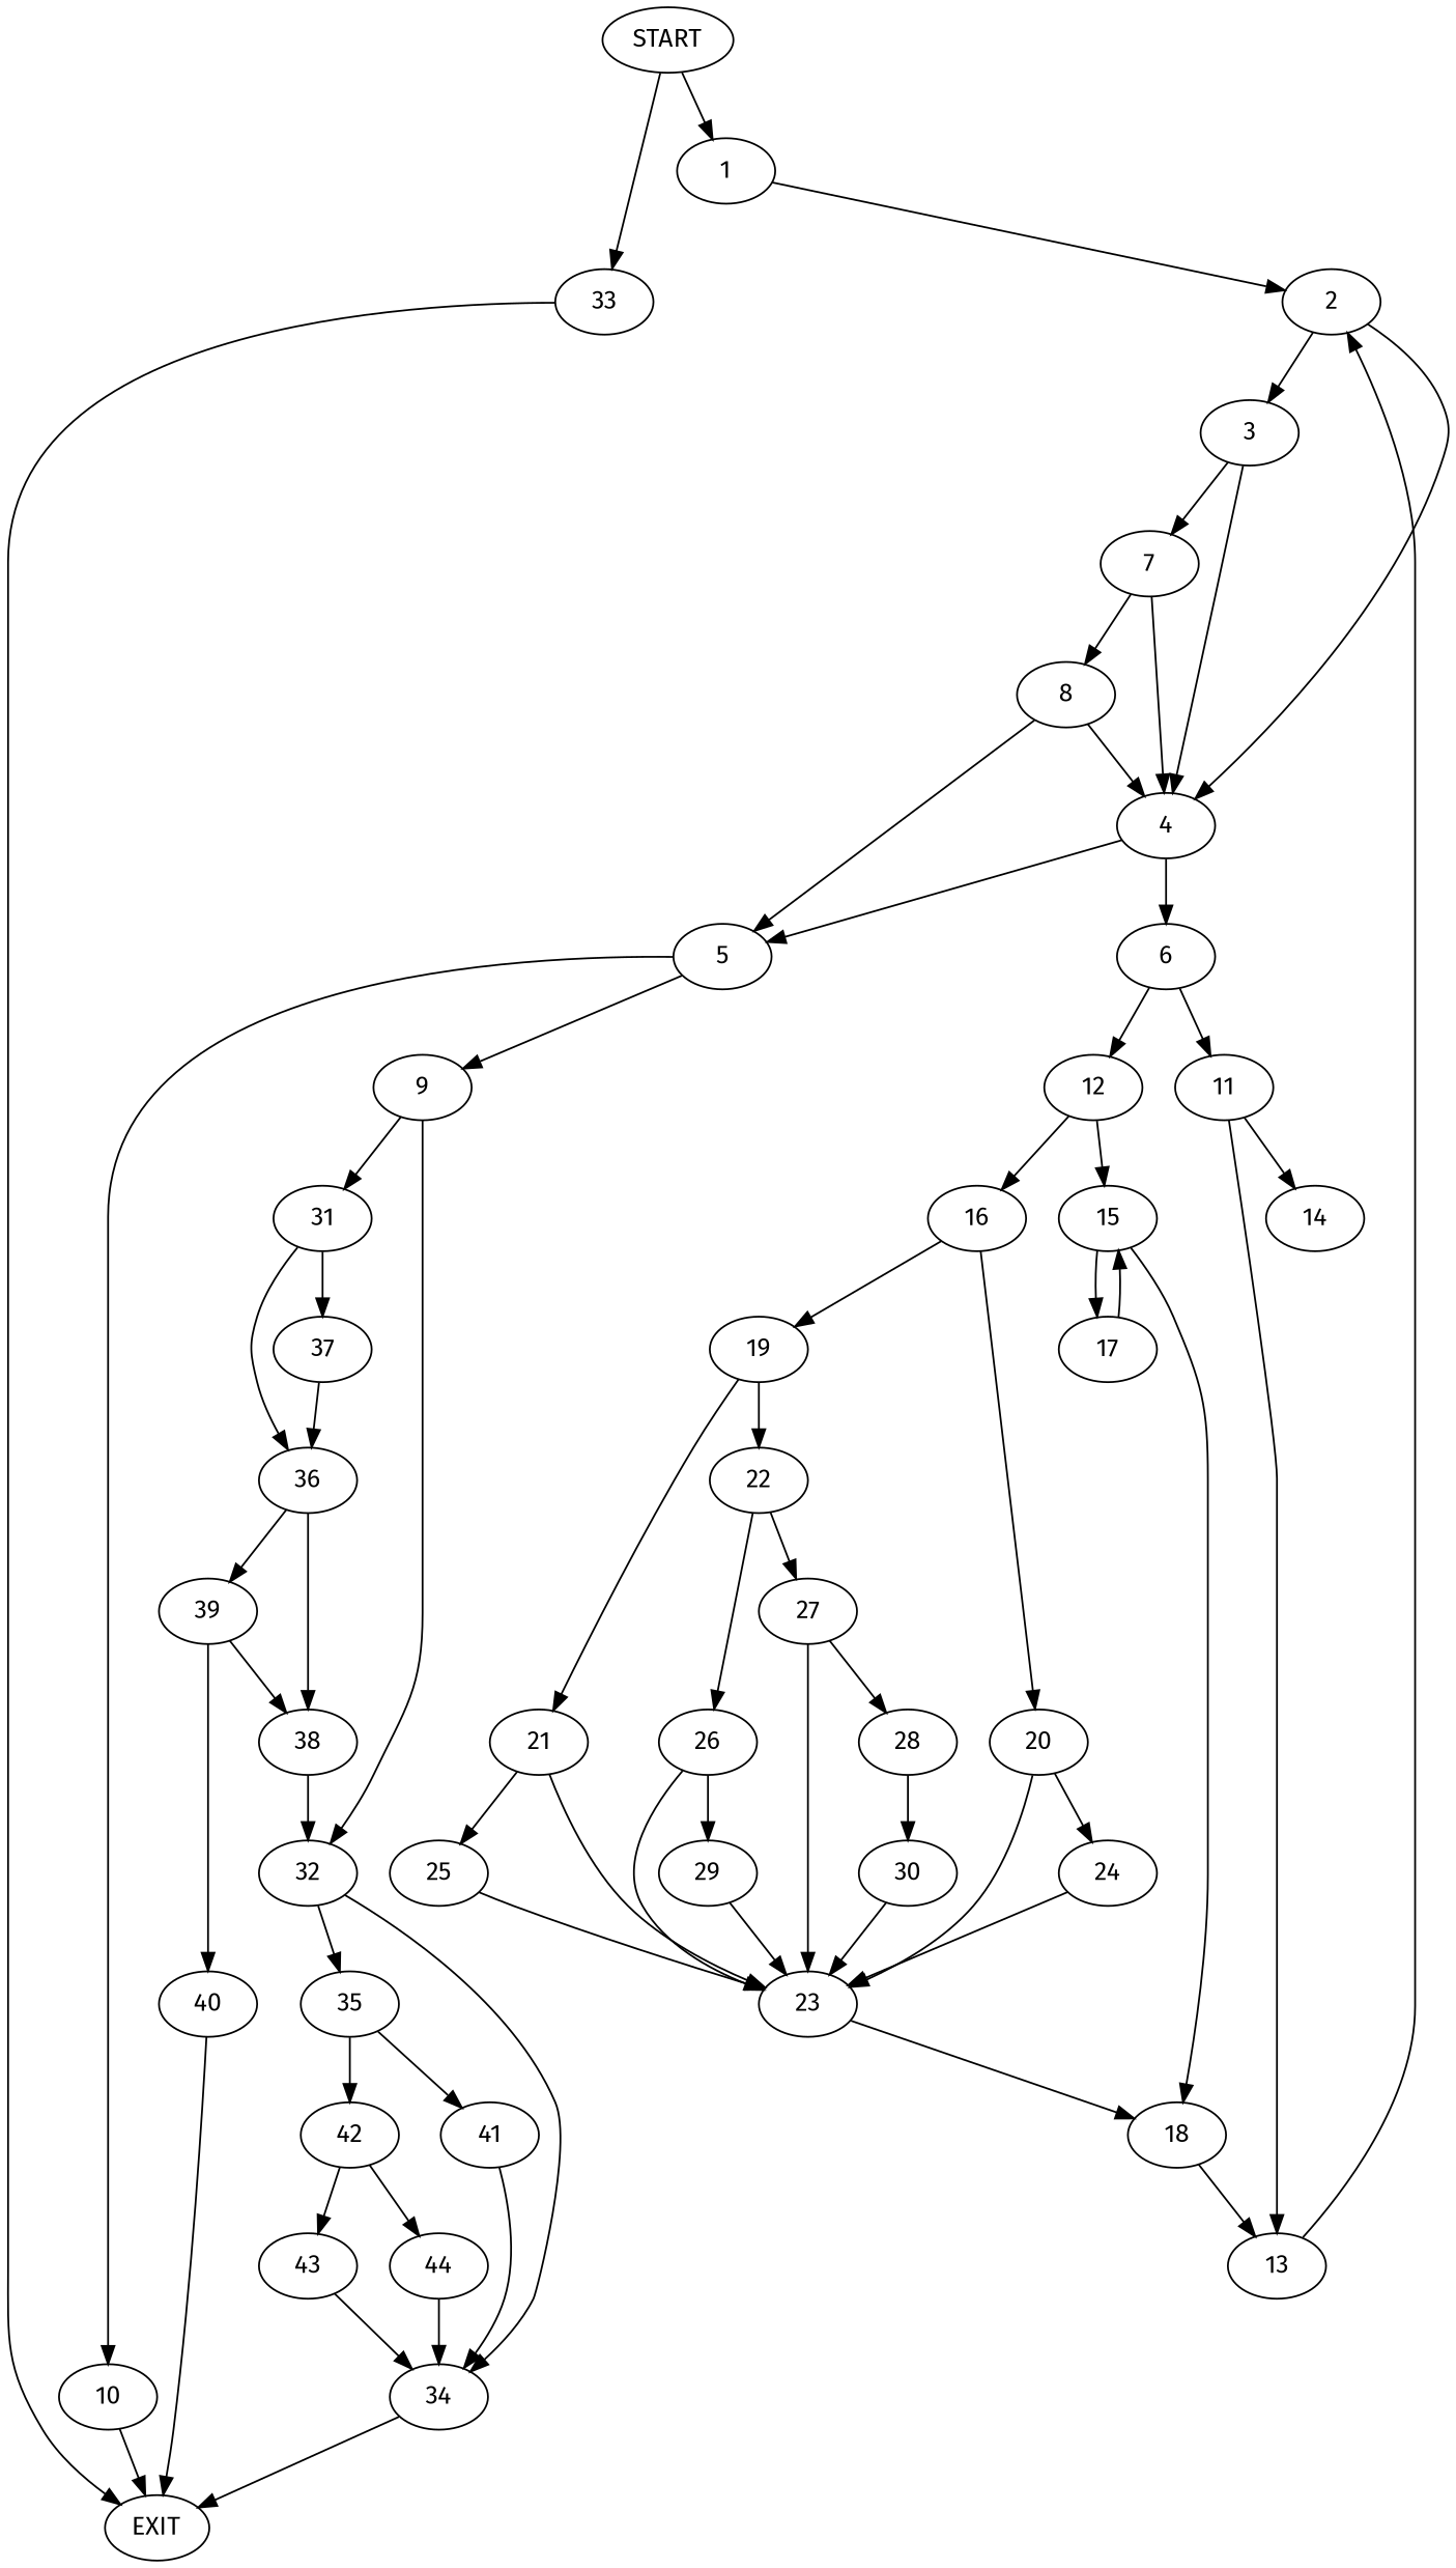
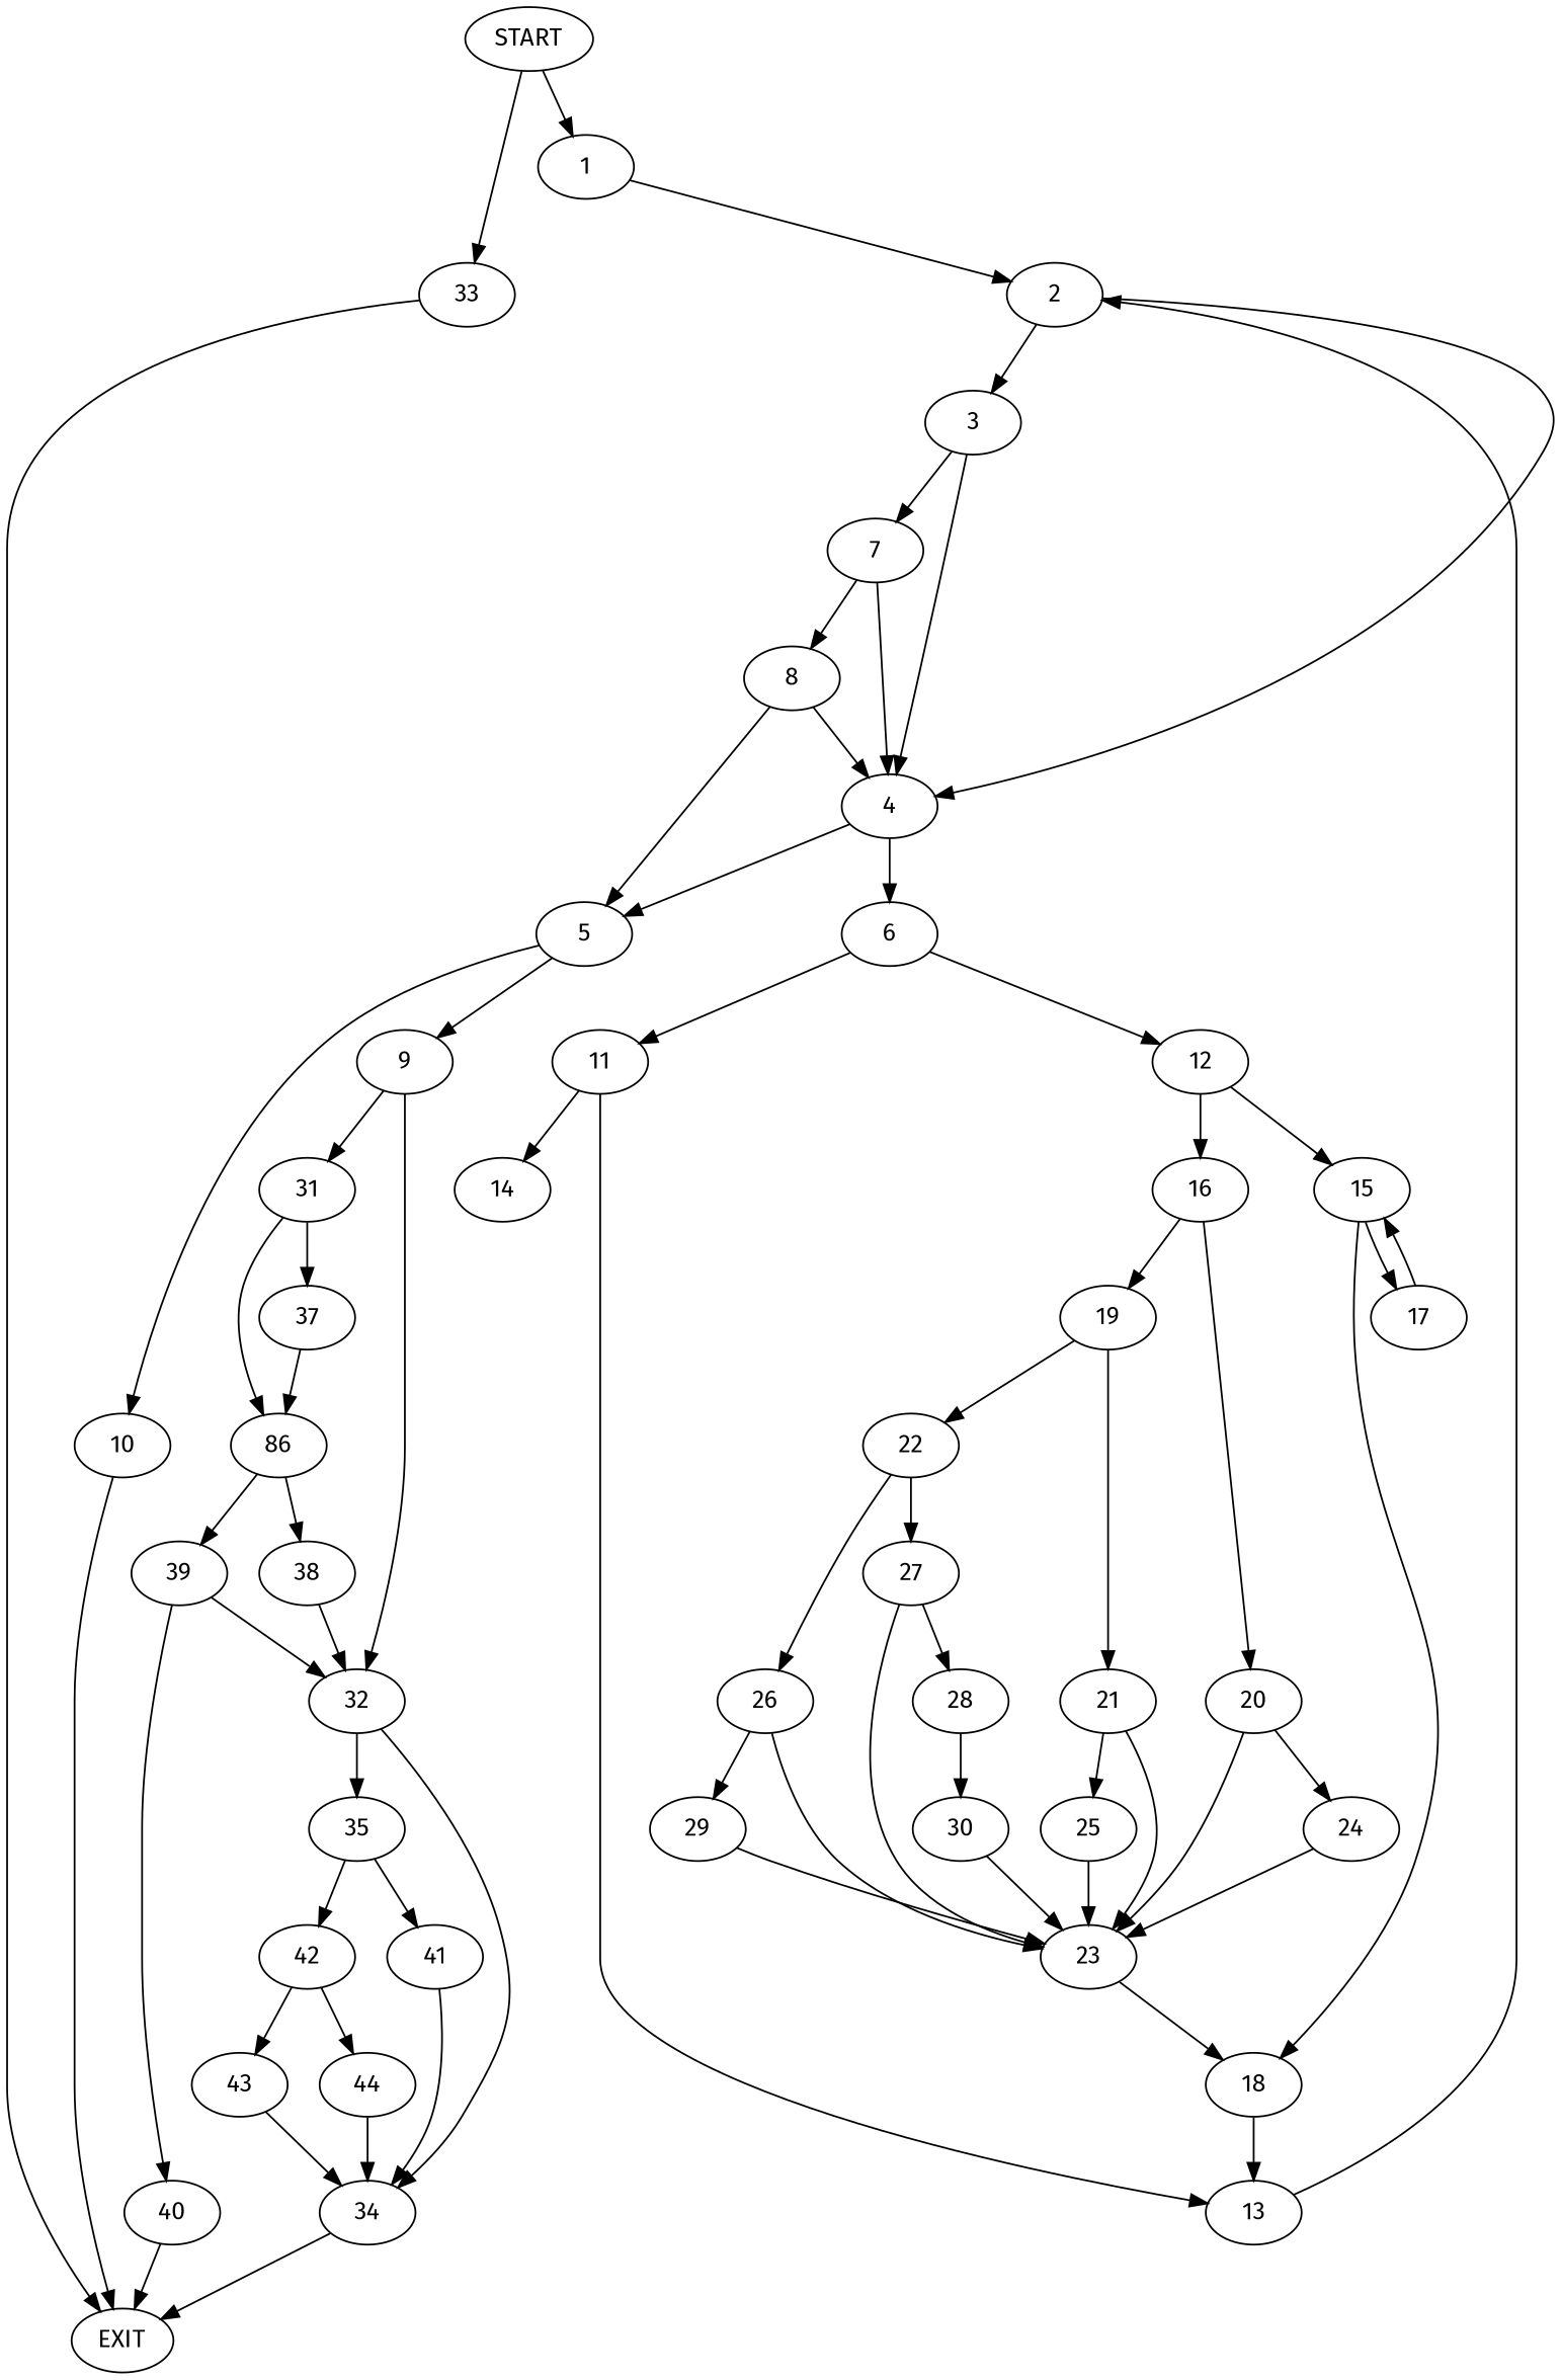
  digraph {
    fontname="Fira Sans"
    node [fontname="Fira Sans"]
    edge [fontname="Fira Sans"]
    n1 [label=START]
    1
    33
    2
    n5 [label=EXIT]
    3
    4
    7
    5
    6
    8
    9
    10
    11
    12
    31
    32
    13
    14
    15
    16
-   36
+   36 [label=86]
    37
    34
    35
    17
    18
    19
    20
    21
    22
    23
    24
    25
    26
    27
    29
    28
    30
    38
    39
    41
    42
    43
    44
    40
    n1 -> 1
    n1 -> 33
    1 -> 2
    33 -> n5
    2 -> 3
    2 -> 4
    3 -> 4
    3 -> 7
    4 -> 5
    4 -> 6
    7 -> 4
    7 -> 8
    5 -> 9
    5 -> 10
    6 -> 11
    6 -> 12
    8 -> 4
    8 -> 5
    9 -> 31
    9 -> 32
    10 -> n5
    11 -> 13
    11 -> 14
    12 -> 15
    12 -> 16
    31 -> 36
    31 -> 37
    32 -> 34
    32 -> 35
    13 -> 2
    15 -> 17
    15 -> 18
    16 -> 19
    16 -> 20
    36 -> 38
    36 -> 39
    37 -> 36
    34 -> n5
    35 -> 41
    35 -> 42
    17 -> 15
    18 -> 13
    19 -> 21
    19 -> 22
    20 -> 23
    20 -> 24
    21 -> 23
    21 -> 25
    22 -> 26
    22 -> 27
    23 -> 18
    24 -> 23
    25 -> 23
    26 -> 23
    26 -> 29
    27 -> 23
    27 -> 28
    29 -> 23
    28 -> 30
    30 -> 23
    38 -> 32
-   39 -> 38
+   39 -> 32
    39 -> 40
    41 -> 34
    42 -> 43
    42 -> 44
    43 -> 34
    44 -> 34
    40 -> n5
  }
